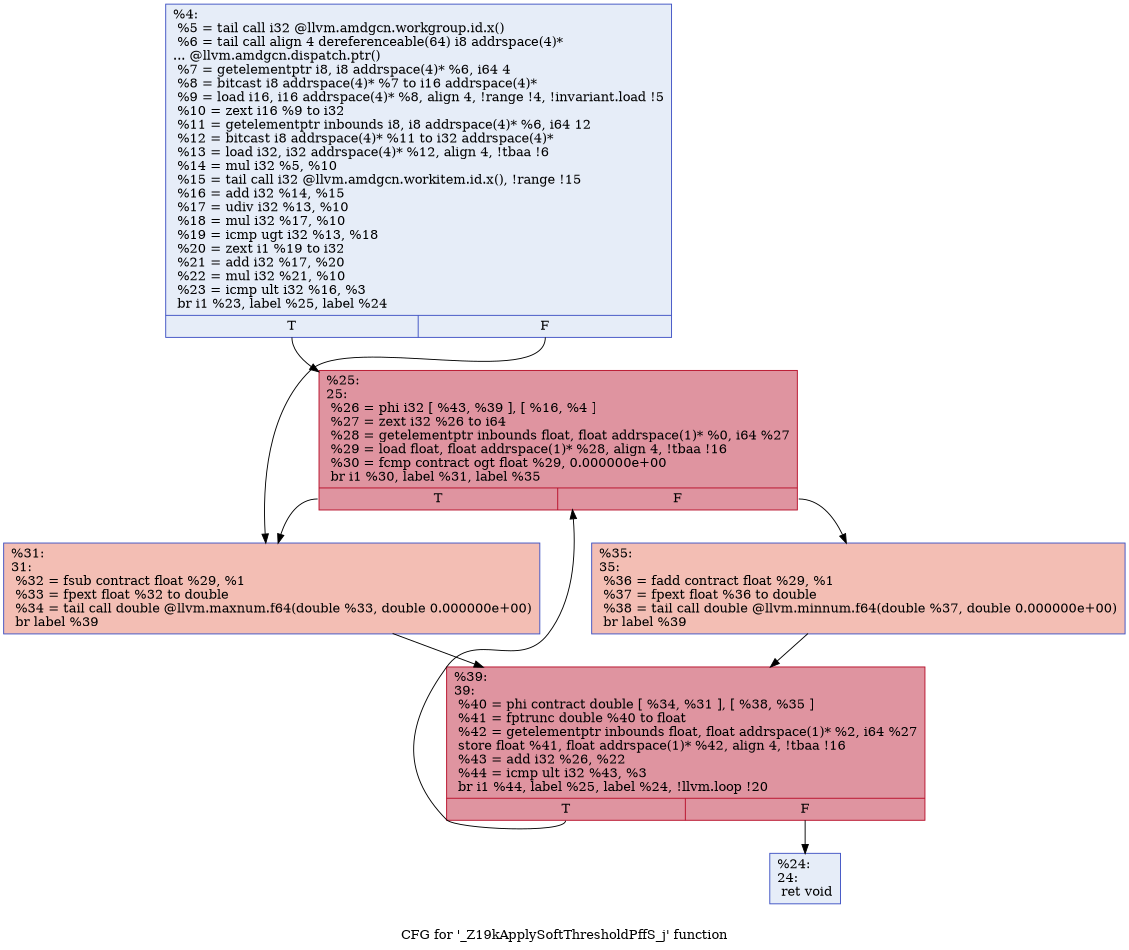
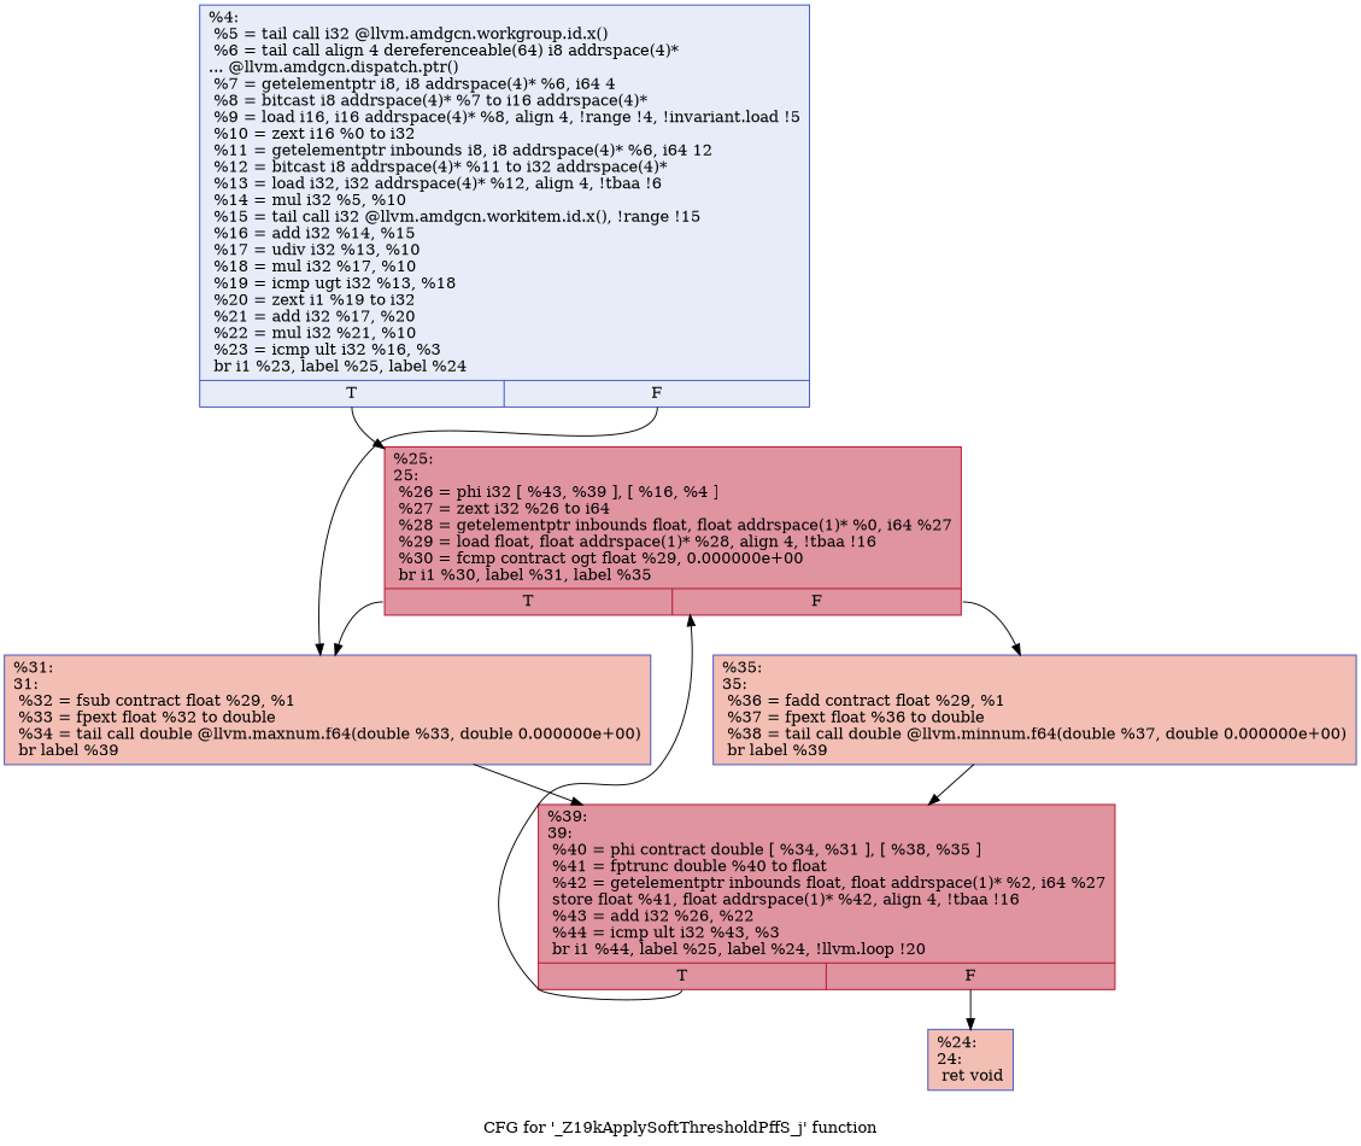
  digraph {
    label="CFG for '_Z19kApplySoftThresholdPffS_j' function"
    node [color="#3d50c3ff" fillcolor="#c7d7f070" shape=record style=filled]
    edge [tailport=s0]
-   n1 [label="{%4:\l  %5 = tail call i32 @llvm.amdgcn.workgroup.id.x()\l  %6 = tail call align 4 dereferenceable(64) i8 addrspace(4)*\l... @llvm.amdgcn.dispatch.ptr()\l  %7 = getelementptr i8, i8 addrspace(4)* %6, i64 4\l  %8 = bitcast i8 addrspace(4)* %7 to i16 addrspace(4)*\l  %9 = load i16, i16 addrspace(4)* %8, align 4, !range !4, !invariant.load !5\l  %10 = zext i16 %9 to i32\l  %11 = getelementptr inbounds i8, i8 addrspace(4)* %6, i64 12\l  %12 = bitcast i8 addrspace(4)* %11 to i32 addrspace(4)*\l  %13 = load i32, i32 addrspace(4)* %12, align 4, !tbaa !6\l  %14 = mul i32 %5, %10\l  %15 = tail call i32 @llvm.amdgcn.workitem.id.x(), !range !15\l  %16 = add i32 %14, %15\l  %17 = udiv i32 %13, %10\l  %18 = mul i32 %17, %10\l  %19 = icmp ugt i32 %13, %18\l  %20 = zext i1 %19 to i32\l  %21 = add i32 %17, %20\l  %22 = mul i32 %21, %10\l  %23 = icmp ult i32 %16, %3\l  br i1 %23, label %25, label %24\l|{<s0>T|<s1>F}}"]
+   n1 [label="{%4:\l  %5 = tail call i32 @llvm.amdgcn.workgroup.id.x()\l  %6 = tail call align 4 dereferenceable(64) i8 addrspace(4)*\l... @llvm.amdgcn.dispatch.ptr()\l  %7 = getelementptr i8, i8 addrspace(4)* %6, i64 4\l  %8 = bitcast i8 addrspace(4)* %7 to i16 addrspace(4)*\l  %9 = load i16, i16 addrspace(4)* %8, align 4, !range !4, !invariant.load !5\l  %10 = zext i16 %0 to i32\l  %11 = getelementptr inbounds i8, i8 addrspace(4)* %6, i64 12\l  %12 = bitcast i8 addrspace(4)* %11 to i32 addrspace(4)*\l  %13 = load i32, i32 addrspace(4)* %12, align 4, !tbaa !6\l  %14 = mul i32 %5, %10\l  %15 = tail call i32 @llvm.amdgcn.workitem.id.x(), !range !15\l  %16 = add i32 %14, %15\l  %17 = udiv i32 %13, %10\l  %18 = mul i32 %17, %10\l  %19 = icmp ugt i32 %13, %18\l  %20 = zext i1 %19 to i32\l  %21 = add i32 %17, %20\l  %22 = mul i32 %21, %10\l  %23 = icmp ult i32 %16, %3\l  br i1 %23, label %25, label %24\l|{<s0>T|<s1>F}}"]
    n2 [color="#b70d28ff" fillcolor="#b70d2870" label="{%25:\l25:                                               \l  %26 = phi i32 [ %43, %39 ], [ %16, %4 ]\l  %27 = zext i32 %26 to i64\l  %28 = getelementptr inbounds float, float addrspace(1)* %0, i64 %27\l  %29 = load float, float addrspace(1)* %28, align 4, !tbaa !16\l  %30 = fcmp contract ogt float %29, 0.000000e+00\l  br i1 %30, label %31, label %35\l|{<s0>T|<s1>F}}"]
    n3 [fillcolor="#e36c5570" label="{%31:\l31:                                               \l  %32 = fsub contract float %29, %1\l  %33 = fpext float %32 to double\l  %34 = tail call double @llvm.maxnum.f64(double %33, double 0.000000e+00)\l  br label %39\l}"]
    n4 [fillcolor="#e36c5570" label="{%35:\l35:                                               \l  %36 = fadd contract float %29, %1\l  %37 = fpext float %36 to double\l  %38 = tail call double @llvm.minnum.f64(double %37, double 0.000000e+00)\l  br label %39\l}"]
-   n5 [label="{%24:\l24:                                               \l  ret void\l}"]
+   n5 [fillcolor="#e36c5570" label="{%24:\l24:                                               \l  ret void\l}"]
    n6 [color="#b70d28ff" fillcolor="#b70d2870" label="{%39:\l39:                                               \l  %40 = phi contract double [ %34, %31 ], [ %38, %35 ]\l  %41 = fptrunc double %40 to float\l  %42 = getelementptr inbounds float, float addrspace(1)* %2, i64 %27\l  store float %41, float addrspace(1)* %42, align 4, !tbaa !16\l  %43 = add i32 %26, %22\l  %44 = icmp ult i32 %43, %3\l  br i1 %44, label %25, label %24, !llvm.loop !20\l|{<s0>T|<s1>F}}"]
    n1 -> n2
    n1 -> n3 [tailport=s1]
    n2 -> n3
    n2 -> n4 [tailport=s1]
    n3 -> n6
    n4 -> n6
    n6 -> n2
    n6 -> n5 [tailport=s1]
  }
